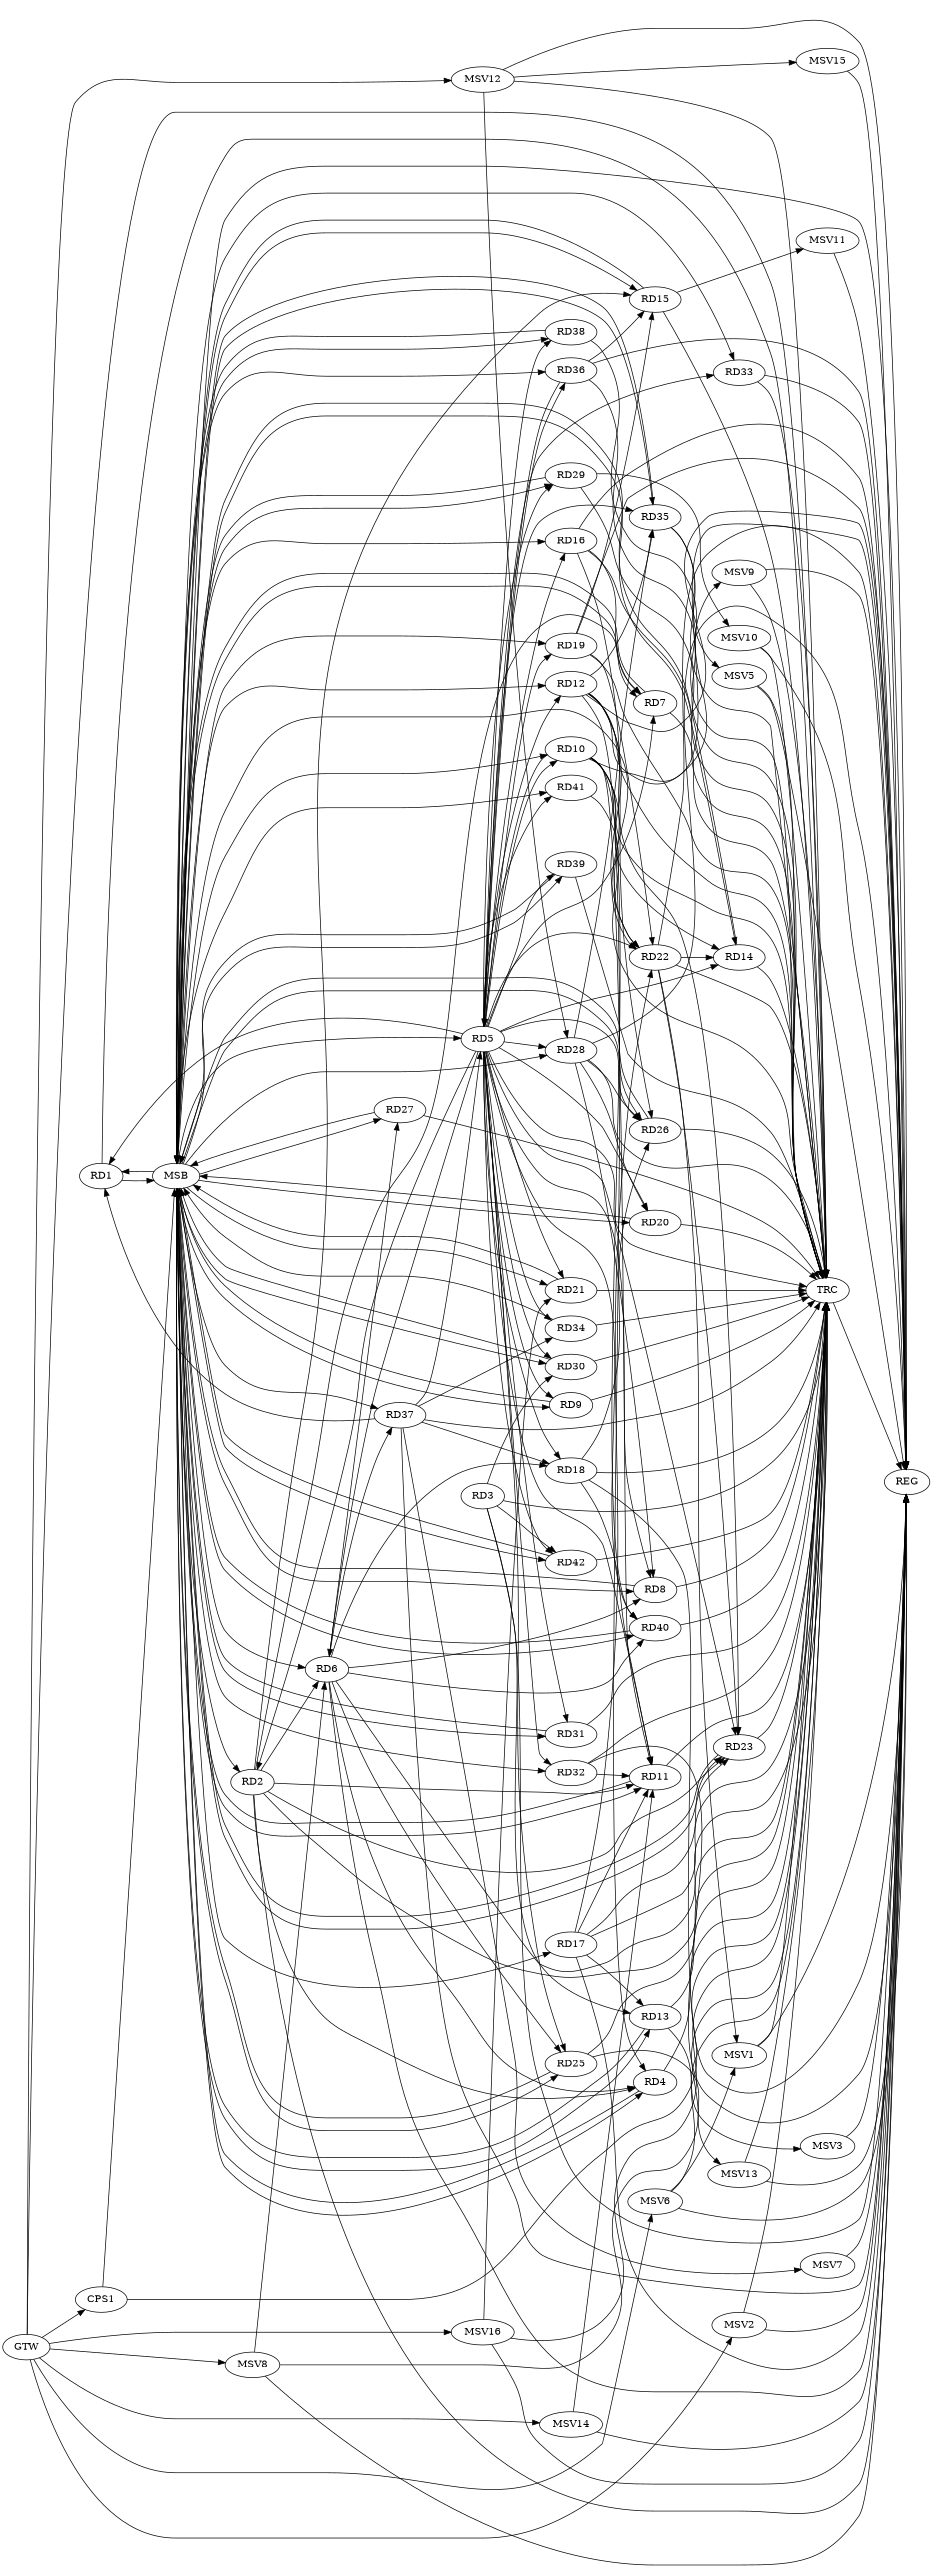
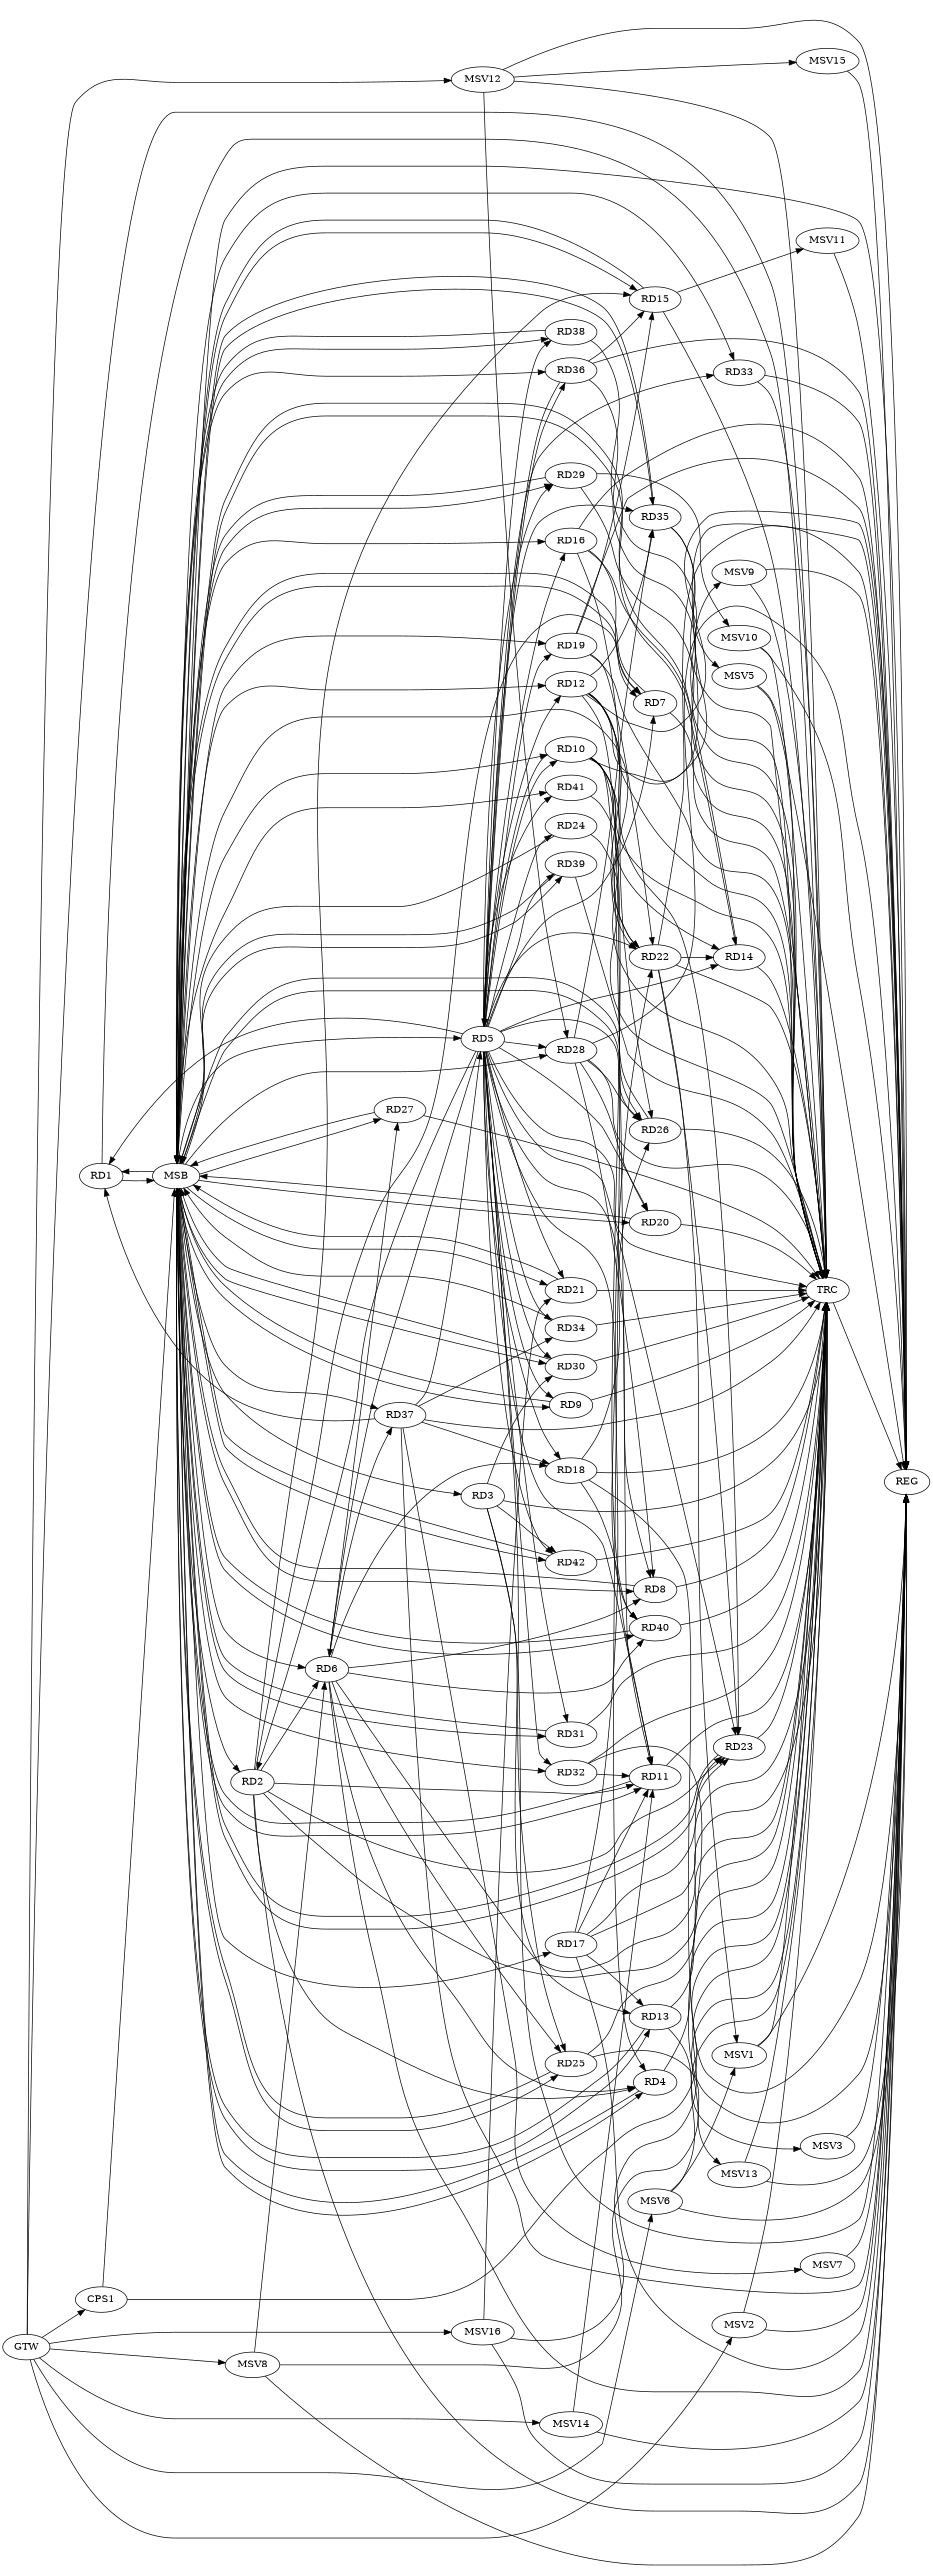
  strict digraph {
    rankdir=LR
    n1 [label=RD1]
    n2 [label=MSB]
    n3 [label=TRC]
    n4 [label=RD2]
    n5 [label=RD4]
    n6 [label=RD6]
    n7 [label=RD7]
    n8 [label=RD11]
    n9 [label=RD15]
    n10 [label=RD23]
    n11 [label=REG]
    n12 [label=RD3]
    n13 [label=RD13]
    n14 [label=RD30]
    n15 [label=RD42]
    n16 [label=RD5]
    n17 [label=RD8]
    n18 [label=RD9]
    n19 [label=RD10]
    n20 [label=RD12]
    n21 [label=RD14]
    n22 [label=RD16]
    n23 [label=RD19]
    n24 [label=RD20]
    n25 [label=RD21]
    n26 [label=RD22]
    n27 [label=RD25]
    n28 [label=RD26]
    n29 [label=RD28]
    n30 [label=RD29]
    n31 [label=RD31]
    n32 [label=RD32]
    n33 [label=RD33]
    n34 [label=RD35]
    n35 [label=RD36]
    n36 [label=RD38]
    n37 [label=RD39]
    n38 [label=RD40]
    n39 [label=RD41]
    n40 [label=RD27]
    n41 [label=RD37]
    n42 [label=RD17]
    n43 [label=RD18]
    n44 [label=MSV11]
    n45 [label=MSV3]
+   n46 [label=RD24]
    n47 [label=RD34]
    n48 [label=MSV9]
    n49 [label=MSV1]
    n50 [label=MSV13]
    n51 [label=MSV10]
    n52 [label=MSV5]
    n53 [label=MSV7]
    n54 [label=CPS1]
    n55 [label=GTW]
    n56 [label=MSV2]
    n57 [label=MSV6]
    n58 [label=MSV8]
    n59 [label=MSV12]
    n60 [label=MSV14]
    n61 [label=MSV16]
    n62 [label=MSV15]
    n1 -> n2
    n1 -> n3
    n2 -> n1
    n2 -> n4
    n2 -> n5
    n2 -> n6
    n2 -> n7
    n2 -> n8
    n2 -> n9
    n2 -> n10
    n2 -> n11
+   n2 -> n12
    n2 -> n13
    n2 -> n14
    n2 -> n15
    n2 -> n16
    n2 -> n17
    n2 -> n18
    n2 -> n19
    n2 -> n20
    n2 -> n21
    n2 -> n22
    n2 -> n23
    n2 -> n24
    n2 -> n25
    n2 -> n26
    n2 -> n27
    n2 -> n28
    n2 -> n29
    n2 -> n30
    n2 -> n31
    n2 -> n32
    n2 -> n33
    n2 -> n34
    n2 -> n35
    n2 -> n36
    n2 -> n37
    n2 -> n38
    n2 -> n39
    n2 -> n40
    n2 -> n41
    n2 -> n42
    n3 -> n11
    n4 -> n3
    n4 -> n5
    n4 -> n6
    n4 -> n7
    n4 -> n8
    n4 -> n9
    n4 -> n10
    n4 -> n11
    n5 -> n2
    n5 -> n3
    n6 -> n3
    n6 -> n5
    n6 -> n11
    n6 -> n17
    n6 -> n27
    n6 -> n38
    n6 -> n40
    n6 -> n41
    n6 -> n43
    n7 -> n2
    n7 -> n3
    n8 -> n2
    n8 -> n3
    n9 -> n2
    n9 -> n3
    n9 -> n44
    n10 -> n2
    n10 -> n3
    n12 -> n3
    n12 -> n11
    n12 -> n13
    n12 -> n14
    n12 -> n15
    n13 -> n2
    n13 -> n3
    n13 -> n45
    n14 -> n2
    n14 -> n3
    n15 -> n2
    n15 -> n3
    n16 -> n1
    n16 -> n3
    n16 -> n4
    n16 -> n6
    n16 -> n7
    n16 -> n8
    n16 -> n10
    n16 -> n14
    n16 -> n15
    n16 -> n17
    n16 -> n18
    n16 -> n19
    n16 -> n20
    n16 -> n21
    n16 -> n22
    n16 -> n23
    n16 -> n24
    n16 -> n25
    n16 -> n26
    n16 -> n27
    n16 -> n28
    n16 -> n29
    n16 -> n30
    n16 -> n31
    n16 -> n32
    n16 -> n33
    n16 -> n34
    n16 -> n35
    n16 -> n36
    n16 -> n37
    n16 -> n38
    n16 -> n39
    n16 -> n43
+   n16 -> n46
    n16 -> n47
    n17 -> n2
    n17 -> n3
    n18 -> n2
    n18 -> n3
    n19 -> n3
    n19 -> n8
    n19 -> n11
    n19 -> n16
    n19 -> n21
    n19 -> n26
    n19 -> n38
    n20 -> n3
    n20 -> n5
    n20 -> n10
    n20 -> n11
    n20 -> n26
    n20 -> n34
    n20 -> n48
    n21 -> n2
    n21 -> n3
    n22 -> n3
    n22 -> n7
    n22 -> n11
    n22 -> n28
    n23 -> n3
    n23 -> n9
    n23 -> n11
    n23 -> n26
    n24 -> n2
    n24 -> n3
    n25 -> n2
    n25 -> n3
    n26 -> n3
    n26 -> n10
    n26 -> n11
    n26 -> n21
    n26 -> n49
    n27 -> n2
    n27 -> n3
    n27 -> n50
    n28 -> n2
    n28 -> n3
    n29 -> n3
    n29 -> n11
    n29 -> n17
    n29 -> n24
    n29 -> n28
    n29 -> n34
    n30 -> n2
    n30 -> n3
    n30 -> n51
    n31 -> n2
    n31 -> n3
    n32 -> n3
    n32 -> n8
    n32 -> n11
    n33 -> n3
    n33 -> n11
    n34 -> n2
    n34 -> n3
    n34 -> n52
    n35 -> n3
    n35 -> n9
    n35 -> n11
    n35 -> n16
    n36 -> n2
    n36 -> n3
    n37 -> n2
    n37 -> n3
    n38 -> n2
    n38 -> n3
    n39 -> n3
    n40 -> n2
    n40 -> n3
    n41 -> n1
    n41 -> n3
    n41 -> n11
    n41 -> n16
    n41 -> n43
    n41 -> n47
    n41 -> n53
    n42 -> n3
    n42 -> n8
    n42 -> n10
    n42 -> n11
    n42 -> n13
    n42 -> n26
    n43 -> n3
    n43 -> n8
    n43 -> n11
    n43 -> n28
    n44 -> n11
    n45 -> n11
+   n46 -> n2
+   n46 -> n3
    n47 -> n2
    n47 -> n3
    n48 -> n3
    n48 -> n11
    n49 -> n3
    n49 -> n11
    n50 -> n3
    n50 -> n11
    n51 -> n3
    n51 -> n11
    n52 -> n3
    n52 -> n11
    n53 -> n11
    n54 -> n2
    n54 -> n3
    n55 -> n3
    n55 -> n54
    n55 -> n56
    n55 -> n57
    n55 -> n58
    n55 -> n59
    n55 -> n60
    n55 -> n61
    n56 -> n3
    n56 -> n11
    n57 -> n3
    n57 -> n11
    n57 -> n49
    n58 -> n3
    n58 -> n6
    n58 -> n11
    n59 -> n3
    n59 -> n11
    n59 -> n29
    n59 -> n62
    n60 -> n8
    n60 -> n11
    n61 -> n3
    n61 -> n11
    n61 -> n25
    n62 -> n11
  }
